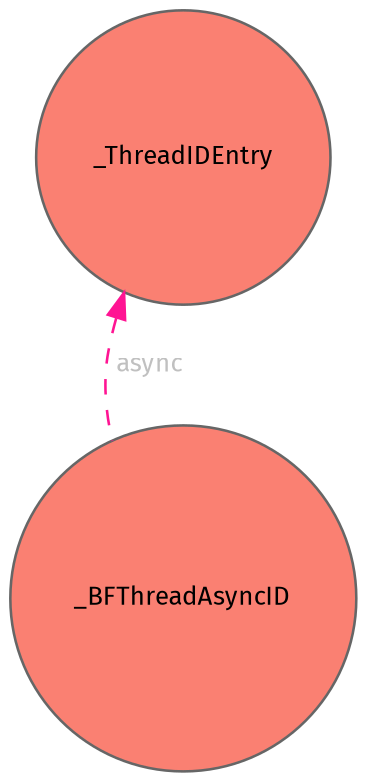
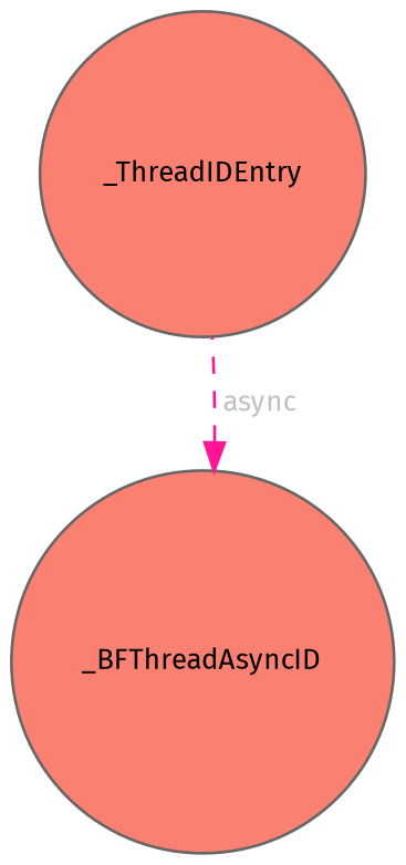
  digraph {
    fontname="Fira Sans"
    node [color=gray40 fillcolor=salmon fontname="Fira Sans" fontsize=10 shape=circle style=filled]
    n1 [fontcolor=black height=0.2 label=_ThreadIDEntry width=0.4]
    n2 [height=0.2 label=_BFThreadAsyncID width=0.4]
-   n1 -> n2 [color=deeppink dir=back fontcolor=grey fontname="Fira Sans" fontsize=10 label=" async" labelfontname=Helvetica labelfontsize=10 style=dashed]
+   n2 -> n1 [color=deeppink dir=back fontcolor=grey fontname="Fira Sans" fontsize=10 label=" async" labelfontname=Helvetica labelfontsize=10 style=dashed]
  }
